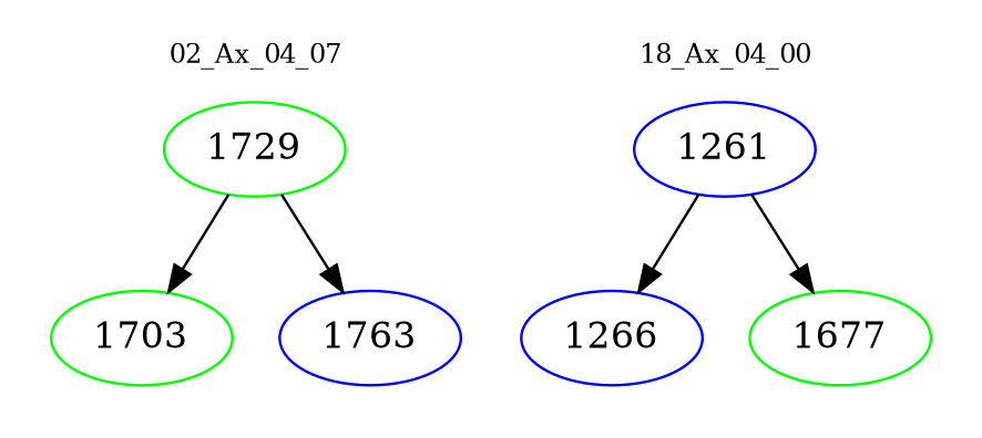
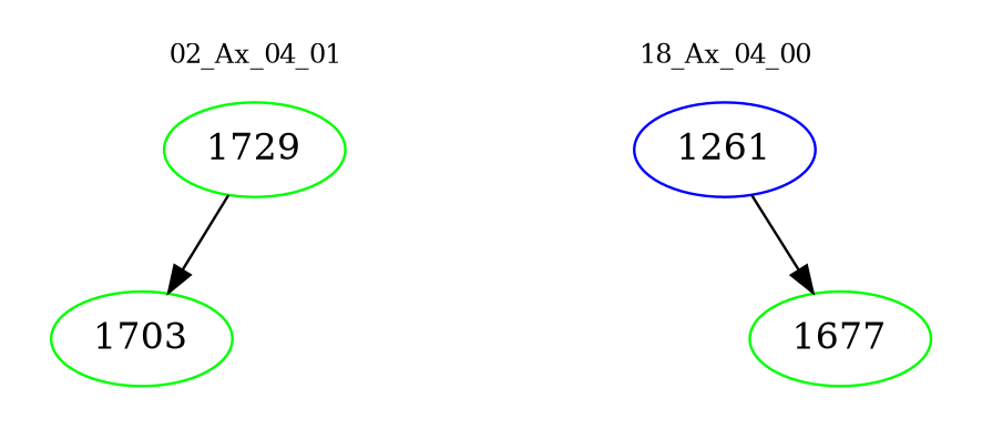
  digraph {
    node [color=green]
    edge [color=black]
    n1 [label=1729]
    n2 [label=1703]
-   n3 [color=blue label=1763]
    n4 [color=blue label=1261]
-   n5 [color=blue label=1266]
    n6 [label=1677]
    subgraph cluster_1 {
      color=white
      fontsize=10
-     label="02_Ax_04_07"
+     label="02_Ax_04_01"
      n1
      n2
-     n3
    }
    subgraph cluster_2 {
      color=white
      fontsize=10
      label="18_Ax_04_00"
      n4
-     n5
      n6
    }
    n1 -> n2
-   n1 -> n3
-   n4 -> n5
    n4 -> n6
  }
